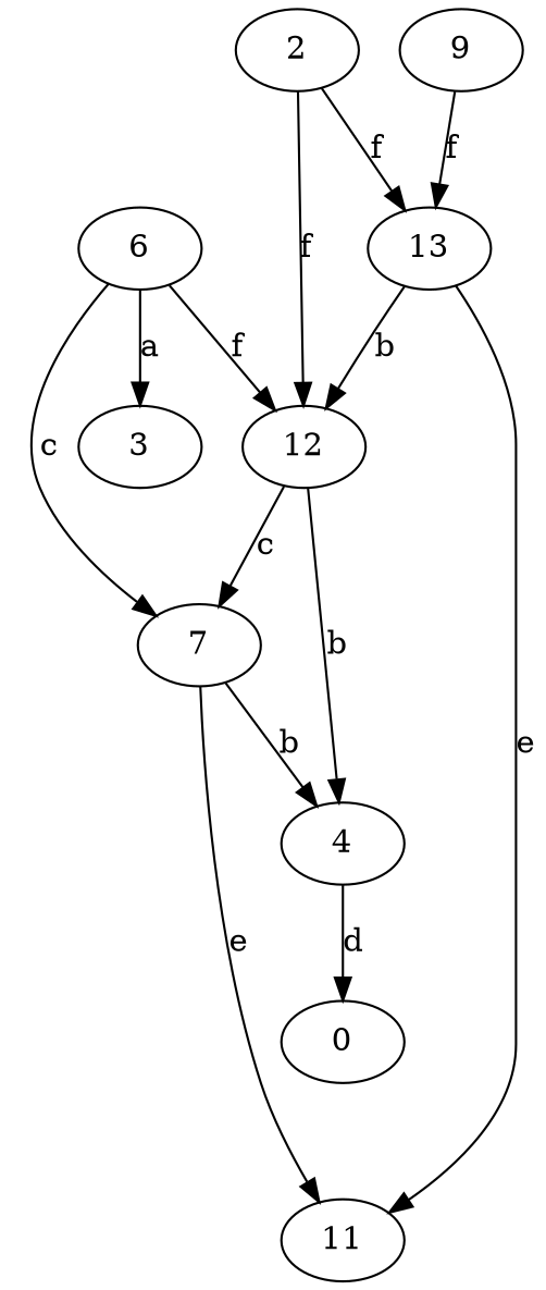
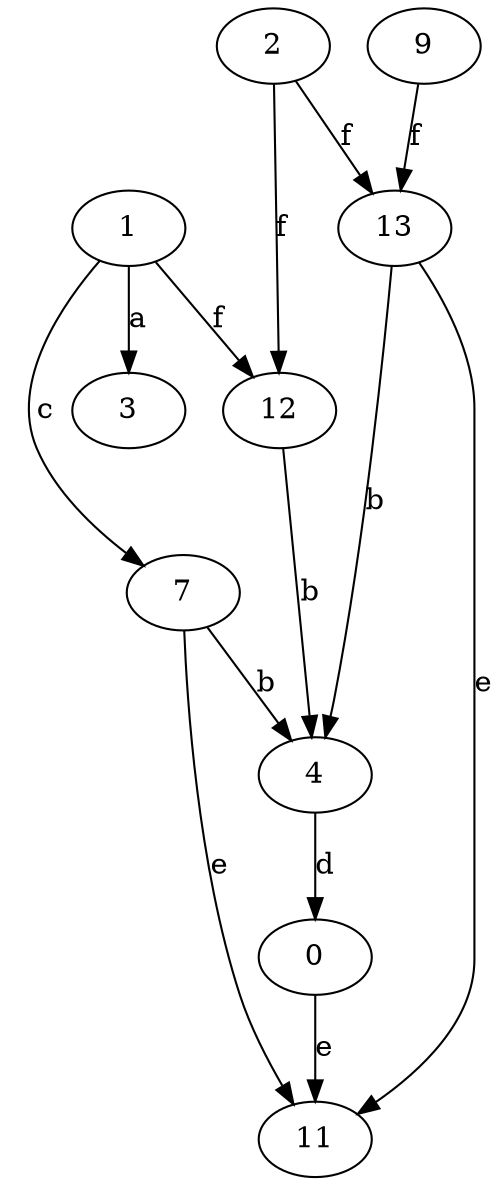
  strict digraph {
-   1 [label=6]
+   1
    3
    7
    12
    4
    11
    2
    13
    9
    0
    1 -> 3 [label=a]
    1 -> 7 [label=c]
    1 -> 12 [label=f]
    7 -> 4 [label=b]
    7 -> 11 [label=e]
-   12 -> 7 [label=c]
    12 -> 4 [label=b]
    4 -> 0 [label=d]
    2 -> 12 [label=f]
    2 -> 13 [label=f]
-   13 -> 12 [label=b]
+   13 -> 4 [label=b]
    13 -> 11 [label=e]
    9 -> 13 [label=f]
+   0 -> 11 [label=e]
  }
